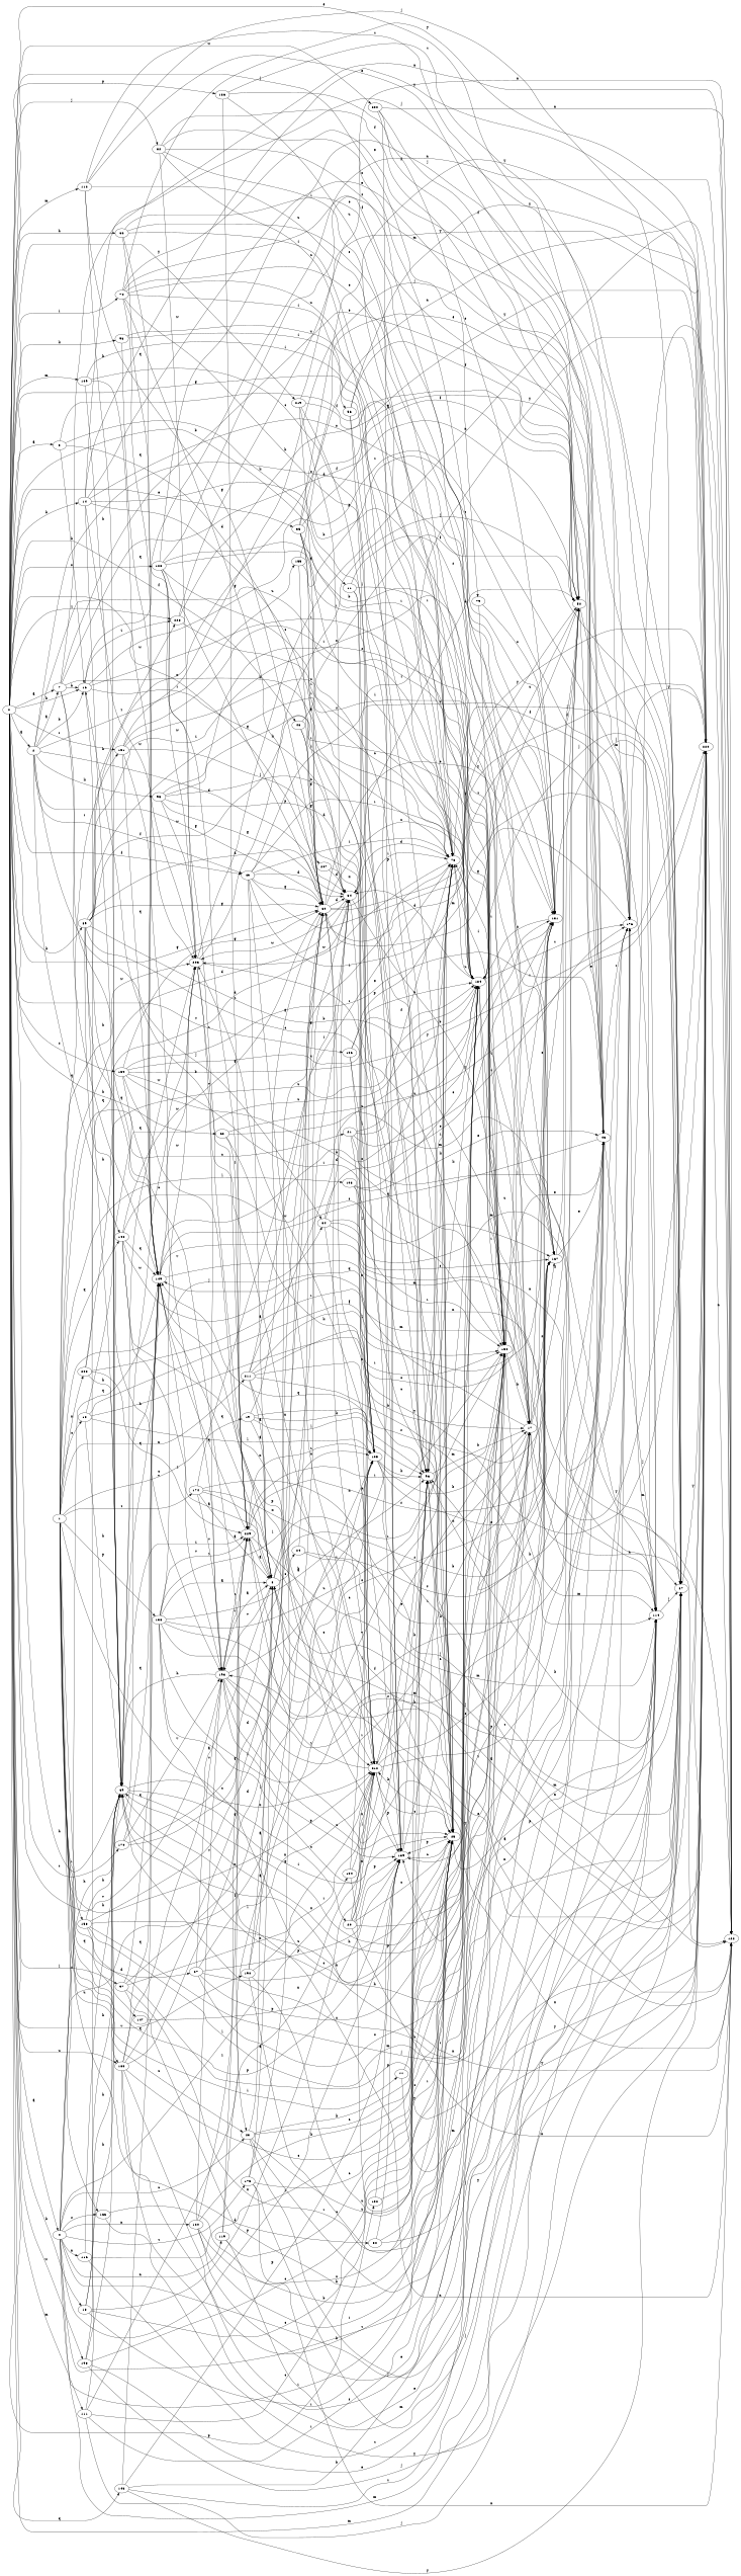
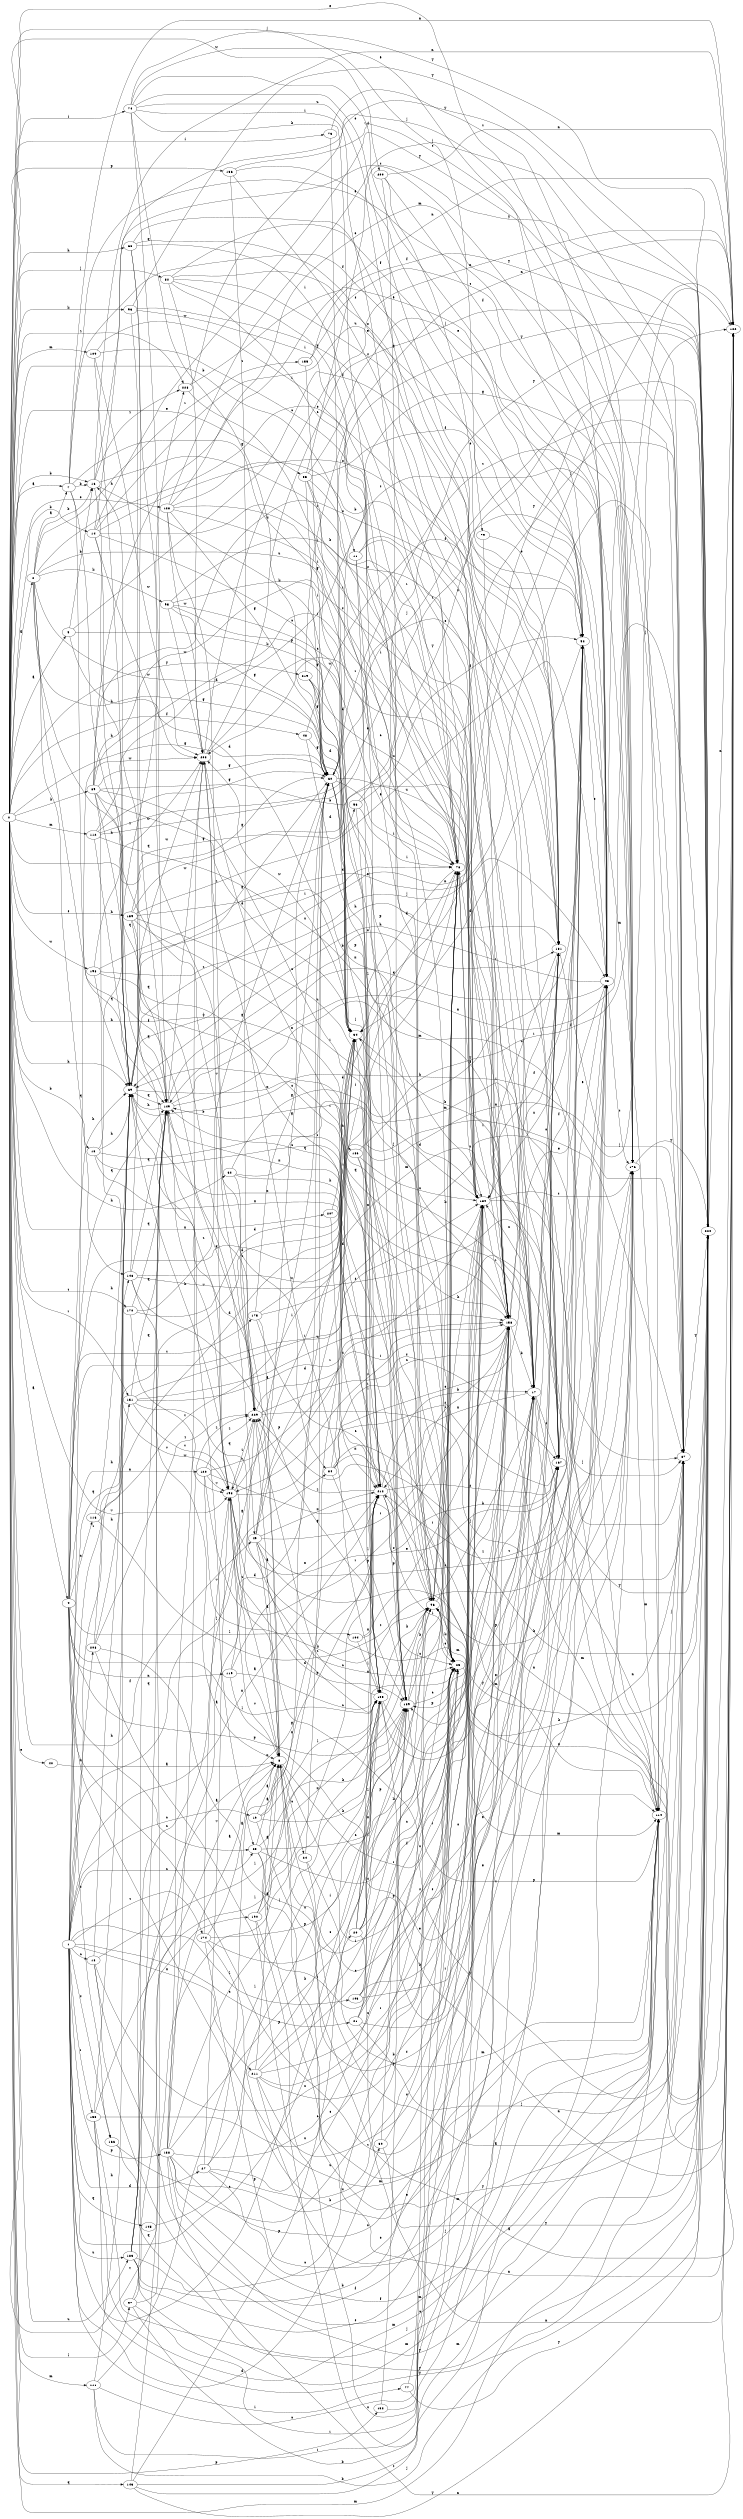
  strict digraph {
    rankdir=LR
    0
    2
    4
    5
    7
    11
    13
    14
    16
    35
+   40
    43
    48
    49
    56
    60
    62
    66
    69
+   73
    74
    79
    82
    89
    93
    97
    109
    111
    112
    114
    128
    132
    136
    143
    151
    159
    170
    183
    186
    190
    193
    198
    200
    207
    219
    228
    34
    84
    148
    95
    131
    155
    184
    23
    139
    166
    87
    104
    105
    116
    119
    120
    149
    158
    175
    176
    52
    96
    122
    167
    212
    25
    203
    17
    220
    78
    8
    229
    1
    18
    19
    20
    21
    27
    30
    77
    103
    138
-   147
+   147 [label=145]
    153
    174
    208
    211
    24
    0 -> 2 [label=a]
    0 -> 4 [label=a]
    0 -> 5 [label=a]
    0 -> 7 [label=a]
    0 -> 11 [label=b]
    0 -> 13 [label=b]
    0 -> 14 [label=b]
    0 -> 16 [label=b]
    0 -> 35 [label=e]
+   0 -> 40 [label=e]
    0 -> 43 [label=e]
    0 -> 48 [label=f]
    0 -> 49 [label=f]
    0 -> 56 [label=g]
    0 -> 60 [label=g]
    0 -> 62 [label=h]
    0 -> 66 [label=h]
    0 -> 69 [label=h]
+   0 -> 73 [label=i]
    0 -> 74 [label=i]
    0 -> 79 [label=j]
    0 -> 82 [label=j]
    0 -> 89 [label=k]
    0 -> 93 [label=k]
    0 -> 97 [label=l]
    0 -> 109 [label=m]
    0 -> 111 [label=m]
    0 -> 112 [label=m]
    0 -> 114 [label=m]
    0 -> 128 [label=o]
    0 -> 132 [label=p]
    0 -> 136 [label=p]
    0 -> 143 [label=q]
    0 -> 151 [label=r]
    0 -> 159 [label=s]
    0 -> 170 [label=t]
    0 -> 183 [label=u]
    0 -> 186 [label=v]
    0 -> 190 [label=v]
    0 -> 193 [label=v]
    0 -> 198 [label=w]
    0 -> 200 [label=w]
    0 -> 207 [label=x]
    0 -> 219 [label=y]
    0 -> 228 [label=z]
    2 -> 7 [label=a]
    2 -> 16 [label=b]
    2 -> 49 [label=f]
    2 -> 60 [label=g]
    2 -> 34 [label=d]
    2 -> 84 [label=j]
    2 -> 148 [label=q]
    2 -> 95 [label=k]
    2 -> 131 [label=o]
    2 -> 155 [label=r]
    2 -> 184 [label=u]
    4 -> 69 [label=h]
    4 -> 114 [label=m]
    4 -> 23 [label=c]
    4 -> 139 [label=p]
    4 -> 166 [label=s]
    4 -> 87 [label=j]
    4 -> 104 [label=l]
    4 -> 105 [label=l]
    4 -> 116 [label=n]
    4 -> 119 [label=n]
    4 -> 120 [label=n]
    4 -> 149 [label=q]
    4 -> 158 [label=r]
    4 -> 175 [label=t]
    4 -> 176 [label=t]
    5 -> 16 [label=b]
    5 -> 34 [label=d]
    5 -> 52 [label=f]
    5 -> 96 [label=k]
    7 -> 16 [label=b]
    7 -> 43 [label=e]
    7 -> 23 [label=c]
    7 -> 149 [label=q]
    7 -> 52 [label=f]
    7 -> 96 [label=k]
    7 -> 122 [label=n]
    11 -> 139 [label=p]
    11 -> 105 [label=l]
    11 -> 158 [label=r]
    11 -> 167 [label=s]
    13 -> 69 [label=h]
    13 -> 228 [label=z]
    13 -> 158 [label=r]
    13 -> 212 [label=x]
    13 -> 25 [label=c]
    14 -> 43 [label=e]
    14 -> 69 [label=h]
    14 -> 131 [label=o]
    14 -> 87 [label=j]
    14 -> 25 [label=c]
    14 -> 203 [label=w]
    14 -> 17 [label=b]
    14 -> 220 [label=y]
    16 -> 69 [label=h]
    16 -> 228 [label=z]
    16 -> 158 [label=r]
    16 -> 176 [label=t]
    16 -> 96 [label=k]
    16 -> 122 [label=n]
    35 -> 43 [label=e]
    35 -> 60 [label=g]
    35 -> 158 [label=r]
    35 -> 52 [label=f]
    35 -> 25 [label=c]
    35 -> 220 [label=y]
    35 -> 78 [label=i]
+   40 -> 8 [label=a]
    43 -> 69 [label=h]
    43 -> 87 [label=j]
    43 -> 149 [label=q]
    43 -> 176 [label=t]
    48 -> 60 [label=g]
    48 -> 34 [label=d]
    48 -> 52 [label=f]
    49 -> 60 [label=g]
    49 -> 114 [label=m]
    49 -> 34 [label=d]
    49 -> 158 [label=r]
    49 -> 176 [label=t]
    49 -> 212 [label=x]
    49 -> 220 [label=y]
    49 -> 78 [label=i]
    49 -> 8 [label=a]
    56 -> 105 [label=l]
    56 -> 52 [label=f]
    56 -> 220 [label=y]
    56 -> 78 [label=i]
    60 -> 34 [label=d]
    60 -> 131 [label=o]
    60 -> 184 [label=u]
    60 -> 105 [label=l]
    60 -> 176 [label=t]
    60 -> 212 [label=x]
    60 -> 220 [label=y]
    60 -> 78 [label=i]
    62 -> 114 [label=m]
    62 -> 96 [label=k]
    62 -> 220 [label=y]
    62 -> 229 [label=z]
    66 -> 131 [label=o]
    66 -> 149 [label=q]
    66 -> 167 [label=s]
    66 -> 78 [label=i]
    66 -> 229 [label=z]
    69 -> 149 [label=q]
    69 -> 158 [label=r]
    69 -> 122 [label=n]
    69 -> 212 [label=x]
    69 -> 203 [label=w]
    69 -> 78 [label=i]
    69 -> 229 [label=z]
+   73 -> 34 [label=d]
+   73 -> 176 [label=t]
    74 -> 43 [label=e]
    74 -> 60 [label=g]
    74 -> 131 [label=o]
    74 -> 184 [label=u]
    74 -> 149 [label=q]
    74 -> 52 [label=f]
    74 -> 96 [label=k]
    74 -> 220 [label=y]
    74 -> 78 [label=i]
    79 -> 131 [label=o]
    79 -> 158 [label=r]
    82 -> 131 [label=o]
    82 -> 52 [label=f]
    82 -> 167 [label=s]
    82 -> 25 [label=c]
    82 -> 203 [label=w]
    82 -> 78 [label=i]
    89 -> 60 [label=g]
    89 -> 69 [label=h]
    89 -> 193 [label=v]
    89 -> 34 [label=d]
    89 -> 131 [label=o]
    89 -> 149 [label=q]
    89 -> 158 [label=r]
    89 -> 122 [label=n]
    89 -> 167 [label=s]
    89 -> 25 [label=c]
    89 -> 17 [label=b]
    93 -> 184 [label=u]
    93 -> 149 [label=q]
+   93 -> 220 [label=y]
    93 -> 78 [label=i]
    97 -> 105 [label=l]
    97 -> 149 [label=q]
    97 -> 158 [label=r]
    97 -> 212 [label=x]
    97 -> 17 [label=b]
    109 -> 69 [label=h]
    109 -> 25 [label=c]
    109 -> 203 [label=w]
    109 -> 78 [label=i]
    111 -> 69 [label=h]
    111 -> 87 [label=j]
    111 -> 105 [label=l]
    111 -> 158 [label=r]
    111 -> 25 [label=c]
    112 -> 43 [label=e]
    112 -> 60 [label=g]
    112 -> 69 [label=h]
    112 -> 184 [label=u]
    112 -> 87 [label=j]
    112 -> 176 [label=t]
    114 -> 139 [label=p]
    114 -> 87 [label=j]
    128 -> 60 [label=g]
    128 -> 114 [label=m]
    128 -> 87 [label=j]
    128 -> 158 [label=r]
    128 -> 203 [label=w]
    128 -> 17 [label=b]
    128 -> 78 [label=i]
    128 -> 229 [label=z]
    132 -> 139 [label=p]
    132 -> 25 [label=c]
    136 -> 184 [label=u]
    136 -> 176 [label=t]
    136 -> 52 [label=f]
    136 -> 229 [label=z]
    143 -> 139 [label=p]
    143 -> 149 [label=q]
    143 -> 176 [label=t]
    143 -> 17 [label=b]
    143 -> 220 [label=y]
    151 -> 193 [label=v]
    151 -> 184 [label=u]
    151 -> 87 [label=j]
    151 -> 105 [label=l]
    151 -> 149 [label=q]
    151 -> 158 [label=r]
    159 -> 43 [label=e]
    159 -> 60 [label=g]
    159 -> 184 [label=u]
    159 -> 149 [label=q]
    159 -> 158 [label=r]
    159 -> 212 [label=x]
    159 -> 17 [label=b]
    159 -> 220 [label=y]
    170 -> 60 [label=g]
    170 -> 193 [label=v]
    170 -> 34 [label=d]
    170 -> 149 [label=q]
    183 -> 60 [label=g]
    183 -> 114 [label=m]
    183 -> 34 [label=d]
    183 -> 149 [label=q]
    183 -> 167 [label=s]
    183 -> 25 [label=c]
    183 -> 17 [label=b]
    183 -> 8 [label=a]
    186 -> 184 [label=u]
    186 -> 105 [label=l]
    186 -> 52 [label=f]
    186 -> 25 [label=c]
    190 -> 114 [label=m]
    190 -> 34 [label=d]
    190 -> 184 [label=u]
    190 -> 212 [label=x]
    190 -> 8 [label=a]
    193 -> 69 [label=h]
    193 -> 139 [label=p]
    193 -> 158 [label=r]
    193 -> 167 [label=s]
    193 -> 25 [label=c]
    193 -> 220 [label=y]
    193 -> 78 [label=i]
    193 -> 8 [label=a]
    193 -> 229 [label=z]
    198 -> 43 [label=e]
    198 -> 69 [label=h]
    198 -> 87 [label=j]
    198 -> 25 [label=c]
    198 -> 203 [label=w]
    200 -> 131 [label=o]
    200 -> 139 [label=p]
    200 -> 52 [label=f]
    200 -> 122 [label=n]
    207 -> 34 [label=d]
    207 -> 212 [label=x]
    219 -> 60 [label=g]
    219 -> 34 [label=d]
    219 -> 184 [label=u]
    219 -> 139 [label=p]
    219 -> 122 [label=n]
    228 -> 43 [label=e]
    228 -> 220 [label=y]
    228 -> 78 [label=i]
    34 -> 212 [label=x]
    34 -> 203 [label=w]
    34 -> 17 [label=b]
    34 -> 220 [label=y]
    84 -> 114 [label=m]
    84 -> 34 [label=d]
    84 -> 131 [label=o]
    84 -> 139 [label=p]
    84 -> 122 [label=n]
    84 -> 167 [label=s]
    148 -> 60 [label=g]
    148 -> 114 [label=m]
    148 -> 139 [label=p]
    148 -> 149 [label=q]
    148 -> 167 [label=s]
    148 -> 8 [label=a]
    95 -> 60 [label=g]
    95 -> 139 [label=p]
    95 -> 167 [label=s]
    95 -> 25 [label=c]
    95 -> 203 [label=w]
    95 -> 78 [label=i]
    131 -> 69 [label=h]
    131 -> 184 [label=u]
    131 -> 87 [label=j]
    131 -> 158 [label=r]
    155 -> 60 [label=g]
    155 -> 176 [label=t]
    155 -> 220 [label=y]
    184 -> 34 [label=d]
    184 -> 87 [label=j]
    184 -> 158 [label=r]
    184 -> 176 [label=t]
    184 -> 52 [label=f]
    184 -> 96 [label=k]
    23 -> 184 [label=u]
    23 -> 87 [label=j]
    23 -> 96 [label=k]
    23 -> 25 [label=c]
    23 -> 220 [label=y]
    23 -> 8 [label=a]
    139 -> 96 [label=k]
    139 -> 25 [label=c]
    139 -> 78 [label=i]
    166 -> 17 [label=b]
    166 -> 220 [label=y]
    87 -> 69 [label=h]
    87 -> 96 [label=k]
    87 -> 220 [label=y]
    104 -> 105 [label=l]
    104 -> 158 [label=r]
    104 -> 212 [label=x]
    105 -> 43 [label=e]
    105 -> 96 [label=k]
    105 -> 122 [label=n]
    105 -> 203 [label=w]
    105 -> 17 [label=b]
    105 -> 229 [label=z]
    116 -> 69 [label=h]
    116 -> 176 [label=t]
    116 -> 78 [label=i]
    119 -> 43 [label=e]
    119 -> 212 [label=x]
    119 -> 25 [label=c]
    119 -> 229 [label=z]
    120 -> 43 [label=e]
    120 -> 193 [label=v]
    120 -> 184 [label=u]
    120 -> 158 [label=r]
    120 -> 96 [label=k]
    120 -> 229 [label=z]
    149 -> 69 [label=h]
    149 -> 114 [label=m]
    149 -> 193 [label=v]
    149 -> 131 [label=o]
    149 -> 122 [label=n]
    149 -> 212 [label=x]
    149 -> 203 [label=w]
    158 -> 43 [label=e]
    158 -> 114 [label=m]
    158 -> 193 [label=v]
    158 -> 17 [label=b]
    158 -> 78 [label=i]
    175 -> 60 [label=g]
    175 -> 87 [label=j]
    175 -> 122 [label=n]
    175 -> 25 [label=c]
    175 -> 8 [label=a]
    176 -> 60 [label=g]
    176 -> 114 [label=m]
    176 -> 96 [label=k]
    176 -> 220 [label=y]
    52 -> 43 [label=e]
    52 -> 114 [label=m]
    52 -> 34 [label=d]
    52 -> 184 [label=u]
    52 -> 139 [label=p]
    96 -> 149 [label=q]
    96 -> 25 [label=c]
    96 -> 17 [label=b]
    96 -> 78 [label=i]
    122 -> 212 [label=x]
    122 -> 8 [label=a]
    167 -> 43 [label=e]
    167 -> 52 [label=f]
    212 -> 139 [label=p]
    212 -> 176 [label=t]
    212 -> 167 [label=s]
    212 -> 25 [label=c]
    212 -> 17 [label=b]
    212 -> 229 [label=z]
    25 -> 114 [label=m]
    25 -> 139 [label=p]
    25 -> 96 [label=k]
    203 -> 193 [label=v]
    203 -> 87 [label=j]
    203 -> 158 [label=r]
    203 -> 122 [label=n]
    203 -> 212 [label=x]
    17 -> 69 [label=h]
    17 -> 131 [label=o]
    17 -> 184 [label=u]
    17 -> 149 [label=q]
    17 -> 52 [label=f]
    17 -> 122 [label=n]
    17 -> 167 [label=s]
    17 -> 212 [label=x]
    17 -> 220 [label=y]
    17 -> 78 [label=i]
    220 -> 122 [label=n]
    220 -> 8 [label=a]
    220 -> 229 [label=z]
    78 -> 34 [label=d]
    78 -> 184 [label=u]
    78 -> 87 [label=j]
    78 -> 96 [label=k]
    78 -> 203 [label=w]
    8 -> 16 [label=b]
    8 -> 193 [label=v]
    8 -> 149 [label=q]
    8 -> 158 [label=r]
    8 -> 122 [label=n]
    8 -> 167 [label=s]
    8 -> 24 [label=c]
    229 -> 193 [label=v]
    229 -> 87 [label=j]
    229 -> 149 [label=q]
    229 -> 158 [label=r]
    229 -> 167 [label=s]
    229 -> 8 [label=a]
    1 -> 151 [label=r]
    1 -> 183 [label=u]
    1 -> 34 [label=d]
    1 -> 84 [label=j]
    1 -> 148 [label=q]
    1 -> 23 [label=c]
    1 -> 139 [label=p]
    1 -> 166 [label=s]
    1 -> 212 [label=x]
    1 -> 203 [label=w]
    1 -> 18 [label=c]
    1 -> 19 [label=c]
    1 -> 20 [label=c]
    1 -> 21 [label=c]
    1 -> 27 [label=d]
    1 -> 30 [label=d]
    1 -> 77 [label=i]
    1 -> 103 [label=l]
    1 -> 138 [label=p]
    1 -> 147 [label=q]
    1 -> 153 [label=r]
    1 -> 174 [label=t]
    1 -> 208 [label=x]
    1 -> 211 [label=x]
    18 -> 69 [label=h]
    18 -> 184 [label=u]
    18 -> 105 [label=l]
    18 -> 52 [label=f]
    18 -> 220 [label=y]
    19 -> 60 [label=g]
    19 -> 105 [label=l]
    19 -> 96 [label=k]
    19 -> 167 [label=s]
    19 -> 8 [label=a]
    20 -> 43 [label=e]
    20 -> 139 [label=p]
    20 -> 105 [label=l]
    20 -> 96 [label=k]
    20 -> 122 [label=n]
    20 -> 212 [label=x]
    20 -> 25 [label=c]
    21 -> 184 [label=u]
    21 -> 87 [label=j]
    21 -> 105 [label=l]
    21 -> 176 [label=t]
    21 -> 78 [label=f]
    27 -> 193 [label=v]
    27 -> 131 [label=o]
    27 -> 184 [label=u]
    27 -> 139 [label=p]
    27 -> 212 [label=x]
    27 -> 25 [label=c]
    30 -> 139 [label=p]
    30 -> 158 [label=r]
    30 -> 220 [label=y]
    77 -> 96 [label=k]
    77 -> 220 [label=y]
    103 -> 43 [label=e]
    103 -> 131 [label=o]
    103 -> 158 [label=r]
    103 -> 212 [label=x]
    138 -> 114 [label=m]
    138 -> 131 [label=o]
    138 -> 184 [label=u]
    138 -> 105 [label=l]
    138 -> 52 [label=f]
    138 -> 96 [label=k]
    138 -> 122 [label=n]
    138 -> 25 [label=c]
    138 -> 203 [label=w]
    138 -> 8 [label=a]
    138 -> 229 [label=z]
    147 -> 139 [label=p]
    153 -> 69 [label=h]
    153 -> 114 [label=m]
    153 -> 184 [label=u]
    153 -> 87 [label=j]
    153 -> 105 [label=l]
    153 -> 220 [label=y]
    174 -> 43 [label=e]
    174 -> 193 [label=v]
    174 -> 87 [label=j]
    174 -> 25 [label=c]
    174 -> 78 [label=i]
    174 -> 8 [label=a]
    208 -> 69 [label=h]
    208 -> 34 [label=d]
    208 -> 184 [label=u]
    208 -> 158 [label=r]
    208 -> 229 [label=z]
    211 -> 114 [label=m]
    211 -> 131 [label=o]
    211 -> 184 [label=u]
    211 -> 158 [label=r]
    211 -> 25 [label=c]
    211 -> 17 [label=b]
    211 -> 78 [label=i]
    211 -> 8 [label=a]
    24 -> 60 [label=g]
    24 -> 114 [label=m]
    24 -> 167 [label=s]
  }
